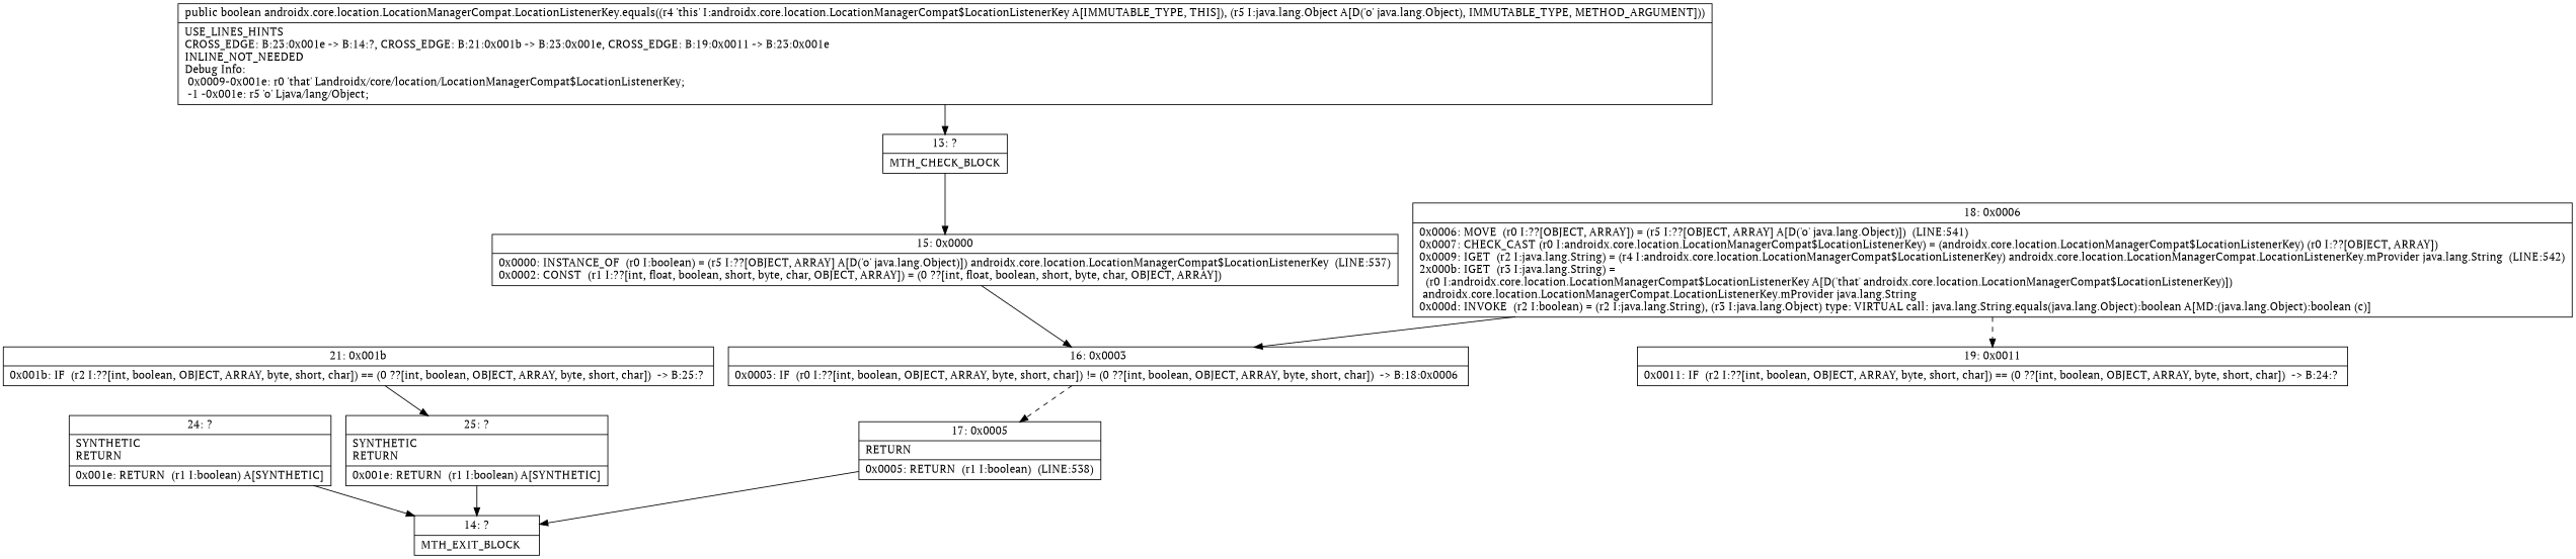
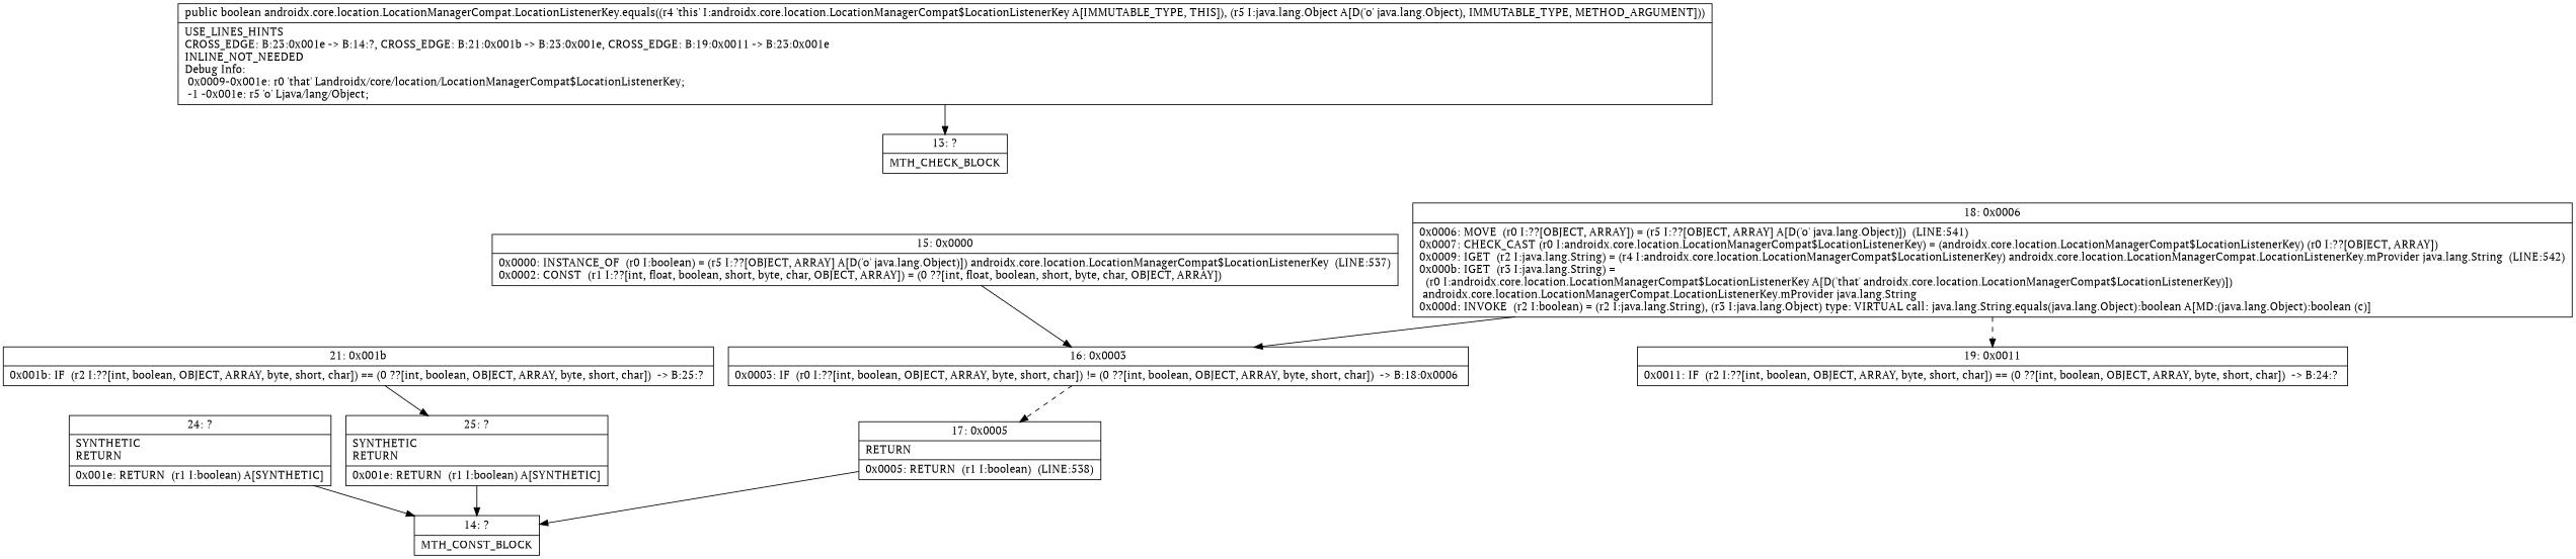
  digraph {
    fontname="PT Serif"
    node [fontname="PT Serif" shape=record]
    edge [fontname="PT Serif"]
    n1 [label="{13\:\ ?|MTH_CHECK_BLOCK\l}"]
    n2 [label="{15\:\ 0x0000|0x0000: INSTANCE_OF  (r0 I:boolean) = (r5 I:??[OBJECT, ARRAY] A[D('o' java.lang.Object)]) androidx.core.location.LocationManagerCompat$LocationListenerKey  (LINE:537)\l0x0002: CONST  (r1 I:??[int, float, boolean, short, byte, char, OBJECT, ARRAY]) = (0 ??[int, float, boolean, short, byte, char, OBJECT, ARRAY]) \l}"]
    n3 [label="{16\:\ 0x0003|0x0003: IF  (r0 I:??[int, boolean, OBJECT, ARRAY, byte, short, char]) != (0 ??[int, boolean, OBJECT, ARRAY, byte, short, char])  \-\> B:18:0x0006 \l}"]
    n4 [label="{17\:\ 0x0005|RETURN\l|0x0005: RETURN  (r1 I:boolean)  (LINE:538)\l}"]
-   n5 [label="{14\:\ ?|MTH_EXIT_BLOCK\l}"]
-   n6 [label="{18\:\ 0x0006|0x0006: MOVE  (r0 I:??[OBJECT, ARRAY]) = (r5 I:??[OBJECT, ARRAY] A[D('o' java.lang.Object)])  (LINE:541)\l0x0007: CHECK_CAST (r0 I:androidx.core.location.LocationManagerCompat$LocationListenerKey) = (androidx.core.location.LocationManagerCompat$LocationListenerKey) (r0 I:??[OBJECT, ARRAY]) \l0x0009: IGET  (r2 I:java.lang.String) = (r4 I:androidx.core.location.LocationManagerCompat$LocationListenerKey) androidx.core.location.LocationManagerCompat.LocationListenerKey.mProvider java.lang.String  (LINE:542)\l2x000b: IGET  (r3 I:java.lang.String) = \l  (r0 I:androidx.core.location.LocationManagerCompat$LocationListenerKey A[D('that' androidx.core.location.LocationManagerCompat$LocationListenerKey)])\l androidx.core.location.LocationManagerCompat.LocationListenerKey.mProvider java.lang.String \l0x000d: INVOKE  (r2 I:boolean) = (r2 I:java.lang.String), (r3 I:java.lang.Object) type: VIRTUAL call: java.lang.String.equals(java.lang.Object):boolean A[MD:(java.lang.Object):boolean (c)]\l}"]
+   n5 [label="{14\:\ ?|MTH_CONST_BLOCK\l}"]
+   n6 [label="{18\:\ 0x0006|0x0006: MOVE  (r0 I:??[OBJECT, ARRAY]) = (r5 I:??[OBJECT, ARRAY] A[D('o' java.lang.Object)])  (LINE:541)\l0x0007: CHECK_CAST (r0 I:androidx.core.location.LocationManagerCompat$LocationListenerKey) = (androidx.core.location.LocationManagerCompat$LocationListenerKey) (r0 I:??[OBJECT, ARRAY]) \l0x0009: IGET  (r2 I:java.lang.String) = (r4 I:androidx.core.location.LocationManagerCompat$LocationListenerKey) androidx.core.location.LocationManagerCompat.LocationListenerKey.mProvider java.lang.String  (LINE:542)\l0x000b: IGET  (r3 I:java.lang.String) = \l  (r0 I:androidx.core.location.LocationManagerCompat$LocationListenerKey A[D('that' androidx.core.location.LocationManagerCompat$LocationListenerKey)])\l androidx.core.location.LocationManagerCompat.LocationListenerKey.mProvider java.lang.String \l0x000d: INVOKE  (r2 I:boolean) = (r2 I:java.lang.String), (r3 I:java.lang.Object) type: VIRTUAL call: java.lang.String.equals(java.lang.Object):boolean A[MD:(java.lang.Object):boolean (c)]\l}"]
    n7 [label="{19\:\ 0x0011|0x0011: IF  (r2 I:??[int, boolean, OBJECT, ARRAY, byte, short, char]) == (0 ??[int, boolean, OBJECT, ARRAY, byte, short, char])  \-\> B:24:? \l}"]
    n8 [label="{24\:\ ?|SYNTHETIC\lRETURN\l|0x001e: RETURN  (r1 I:boolean) A[SYNTHETIC]\l}"]
    n9 [label="{21\:\ 0x001b|0x001b: IF  (r2 I:??[int, boolean, OBJECT, ARRAY, byte, short, char]) == (0 ??[int, boolean, OBJECT, ARRAY, byte, short, char])  \-\> B:25:? \l}"]
    n10 [label="{25\:\ ?|SYNTHETIC\lRETURN\l|0x001e: RETURN  (r1 I:boolean) A[SYNTHETIC]\l}"]
    n11 [label="{public boolean androidx.core.location.LocationManagerCompat.LocationListenerKey.equals((r4 'this' I:androidx.core.location.LocationManagerCompat$LocationListenerKey A[IMMUTABLE_TYPE, THIS]), (r5 I:java.lang.Object A[D('o' java.lang.Object), IMMUTABLE_TYPE, METHOD_ARGUMENT]))  | USE_LINES_HINTS\lCROSS_EDGE: B:23:0x001e \-\> B:14:?, CROSS_EDGE: B:21:0x001b \-\> B:23:0x001e, CROSS_EDGE: B:19:0x0011 \-\> B:23:0x001e\lINLINE_NOT_NEEDED\lDebug Info:\l  0x0009\-0x001e: r0 'that' Landroidx\/core\/location\/LocationManagerCompat$LocationListenerKey;\l  \-1 \-0x001e: r5 'o' Ljava\/lang\/Object;\l}"]
-   n1 -> n2
    n2 -> n3
    n3 -> n4 [style=dashed]
    n4 -> n5
    n6 -> n3
    n6 -> n7 [style=dashed]
    n8 -> n5
    n9 -> n10
    n10 -> n5
    n11 -> n1
  }
